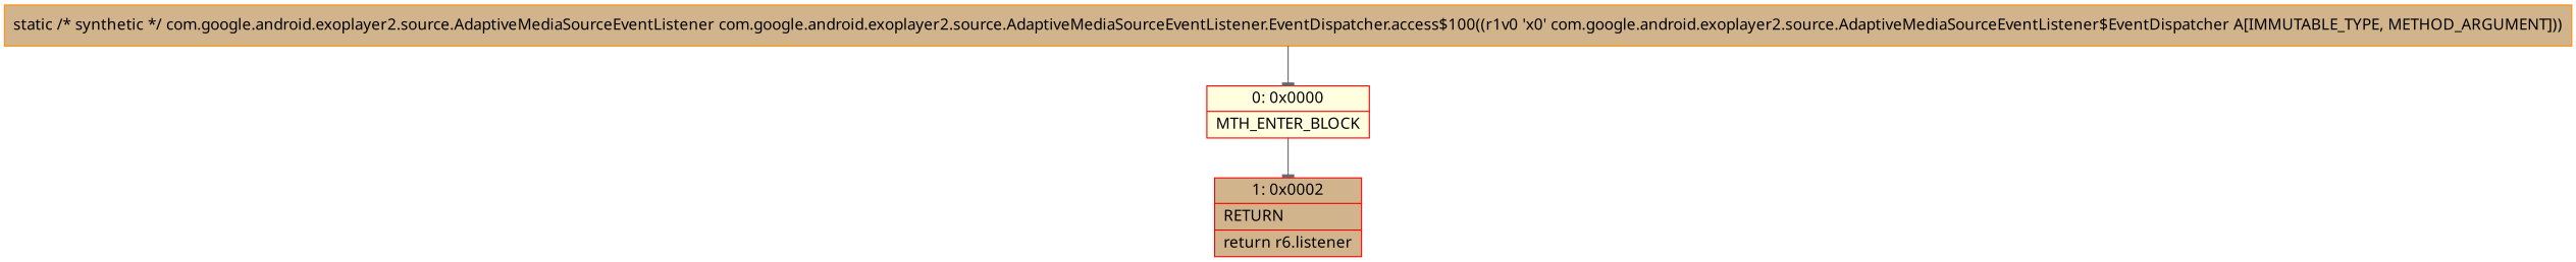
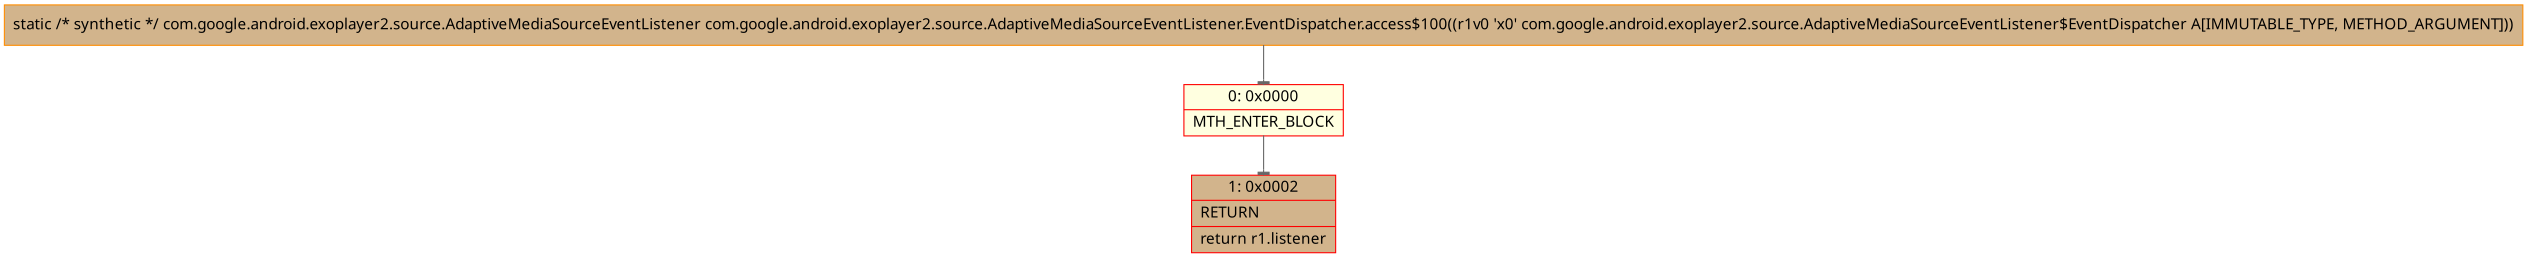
  digraph {
    fontname="Noto Sans"
    node [shape=record style=filled fillcolor=tan color=red fontname="Noto Sans"]
    edge [color=gray40 arrowhead=tee fontname="Noto Sans"]
    n1 [label="{0\:\ 0x0000|MTH_ENTER_BLOCK\l}" fillcolor=lightyellow]
-   n2 [label="{1\:\ 0x0002|RETURN\l|return r6.listener\l}"]
+   n2 [label="{1\:\ 0x0002|RETURN\l|return r1.listener\l}"]
    n3 [label="{static \/* synthetic *\/ com.google.android.exoplayer2.source.AdaptiveMediaSourceEventListener com.google.android.exoplayer2.source.AdaptiveMediaSourceEventListener.EventDispatcher.access$100((r1v0 'x0' com.google.android.exoplayer2.source.AdaptiveMediaSourceEventListener$EventDispatcher A[IMMUTABLE_TYPE, METHOD_ARGUMENT])) }" color=darkorange]
    n1 -> n2
    n3 -> n1
  }
